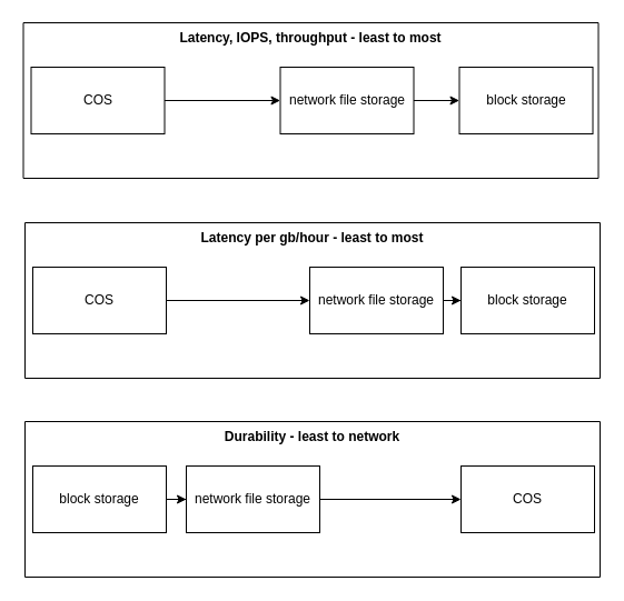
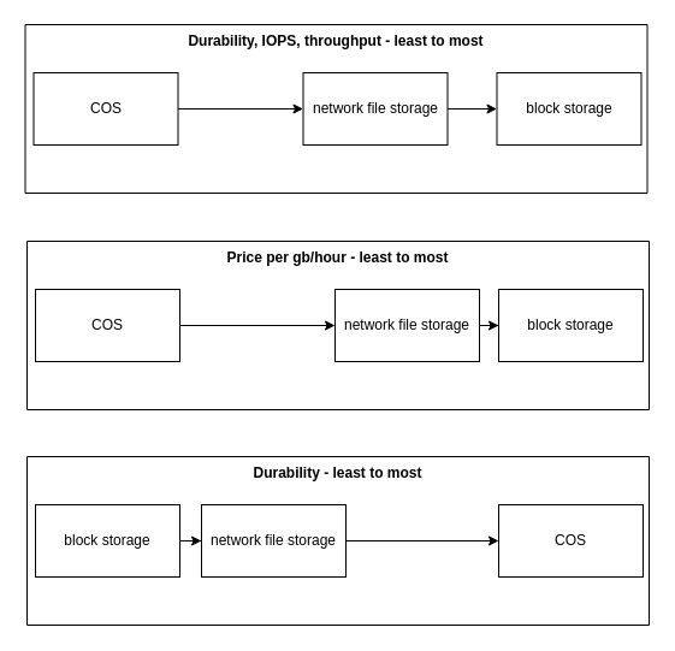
  <mxCell id="0" />
  <mxCell id="1" parent="0" />
  <mxCell id="2" style="edgeStyle=orthogonalEdgeStyle;rounded=0;orthogonalLoop=1;jettySize=auto;html=1;entryX=0;entryY=0.5;entryDx=0;entryDy=0;" parent="1" source="3" target="5" edge="1"><mxGeometry relative="1" as="geometry" /></mxCell>
  <mxCell id="3" value="block storage" style="rounded=0;whiteSpace=wrap;html=1;" parent="1" vertex="1"><mxGeometry x="29" y="419" width="120" height="60" as="geometry" /></mxCell>
  <mxCell id="4" style="edgeStyle=orthogonalEdgeStyle;rounded=0;orthogonalLoop=1;jettySize=auto;html=1;entryX=0;entryY=0.5;entryDx=0;entryDy=0;" parent="1" source="5" target="6" edge="1"><mxGeometry relative="1" as="geometry" /></mxCell>
  <mxCell id="5" value="network file storage" style="rounded=0;whiteSpace=wrap;html=1;" parent="1" vertex="1"><mxGeometry x="167" y="419" width="120" height="60" as="geometry" /></mxCell>
  <mxCell id="6" value="COS" style="rounded=0;whiteSpace=wrap;html=1;" parent="1" vertex="1"><mxGeometry x="414" y="419" width="120" height="60" as="geometry" /></mxCell>
- <mxCell id="7" value="Durability - least to network" style="swimlane;startSize=0;verticalAlign=top;" parent="1" vertex="1"><mxGeometry x="22" y="379" width="517" height="140" as="geometry" /></mxCell>
+ <mxCell id="7" value="Durability - least to most" style="swimlane;startSize=0;verticalAlign=top;" parent="1" vertex="1"><mxGeometry x="22" y="379" width="517" height="140" as="geometry" /></mxCell>
  <mxCell id="8" style="edgeStyle=orthogonalEdgeStyle;rounded=0;orthogonalLoop=1;jettySize=auto;html=1;entryX=0;entryY=0.5;entryDx=0;entryDy=0;" parent="1" source="9" target="11" edge="1"><mxGeometry relative="1" as="geometry" /></mxCell>
  <mxCell id="9" value="COS" style="rounded=0;whiteSpace=wrap;html=1;" parent="1" vertex="1"><mxGeometry x="27.5" y="60" width="120" height="60" as="geometry" /></mxCell>
  <mxCell id="10" style="edgeStyle=orthogonalEdgeStyle;rounded=0;orthogonalLoop=1;jettySize=auto;html=1;entryX=0;entryY=0.5;entryDx=0;entryDy=0;" parent="1" source="11" target="12" edge="1"><mxGeometry relative="1" as="geometry" /></mxCell>
  <mxCell id="11" value="network file storage" style="rounded=0;whiteSpace=wrap;html=1;" parent="1" vertex="1"><mxGeometry x="251.5" y="60" width="120" height="60" as="geometry" /></mxCell>
  <mxCell id="12" value="block storage" style="rounded=0;whiteSpace=wrap;html=1;" parent="1" vertex="1"><mxGeometry x="412.5" y="60" width="120" height="60" as="geometry" /></mxCell>
- <mxCell id="13" value="Latency, IOPS, throughput - least to most" style="swimlane;startSize=0;verticalAlign=top;" parent="1" vertex="1"><mxGeometry x="20.5" y="20" width="517" height="140" as="geometry" /></mxCell>
+ <mxCell id="13" value="Durability, IOPS, throughput - least to most" style="swimlane;startSize=0;verticalAlign=top;" parent="1" vertex="1"><mxGeometry x="20.5" y="20" width="517" height="140" as="geometry" /></mxCell>
  <mxCell id="14" style="edgeStyle=orthogonalEdgeStyle;rounded=0;orthogonalLoop=1;jettySize=auto;html=1;entryX=0;entryY=0.5;entryDx=0;entryDy=0;" parent="1" source="15" target="17" edge="1"><mxGeometry relative="1" as="geometry" /></mxCell>
  <mxCell id="15" value="COS" style="rounded=0;whiteSpace=wrap;html=1;" parent="1" vertex="1"><mxGeometry x="29" y="240" width="120" height="60" as="geometry" /></mxCell>
  <mxCell id="16" style="edgeStyle=orthogonalEdgeStyle;rounded=0;orthogonalLoop=1;jettySize=auto;html=1;entryX=0;entryY=0.5;entryDx=0;entryDy=0;" parent="1" source="17" target="18" edge="1"><mxGeometry relative="1" as="geometry" /></mxCell>
  <mxCell id="17" value="network file storage" style="rounded=0;whiteSpace=wrap;html=1;" parent="1" vertex="1"><mxGeometry x="278" y="240" width="120" height="60" as="geometry" /></mxCell>
  <mxCell id="18" value="block storage" style="rounded=0;whiteSpace=wrap;html=1;" parent="1" vertex="1"><mxGeometry x="414" y="240" width="120" height="60" as="geometry" /></mxCell>
- <mxCell id="19" value="Latency per gb/hour - least to most" style="swimlane;startSize=0;verticalAlign=top;" parent="1" vertex="1"><mxGeometry x="22" y="200" width="517" height="140" as="geometry" /></mxCell>
+ <mxCell id="19" value="Price per gb/hour - least to most" style="swimlane;startSize=0;verticalAlign=top;" parent="1" vertex="1"><mxGeometry x="22" y="200" width="517" height="140" as="geometry" /></mxCell>
